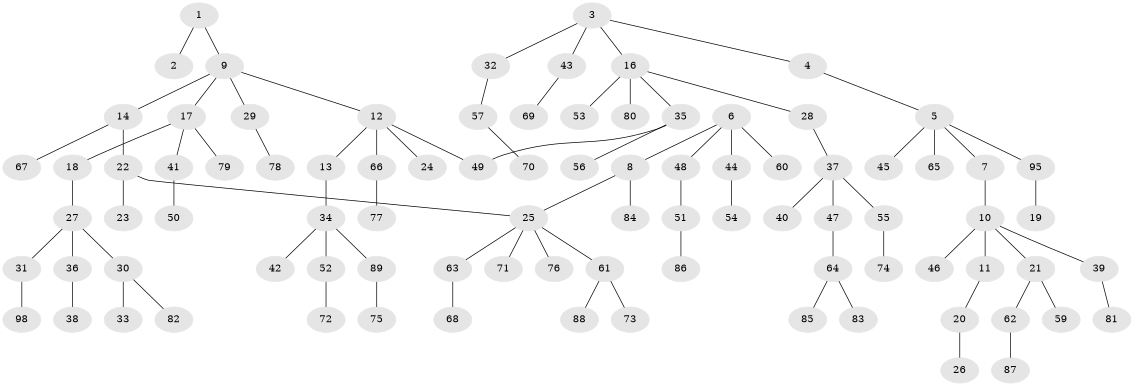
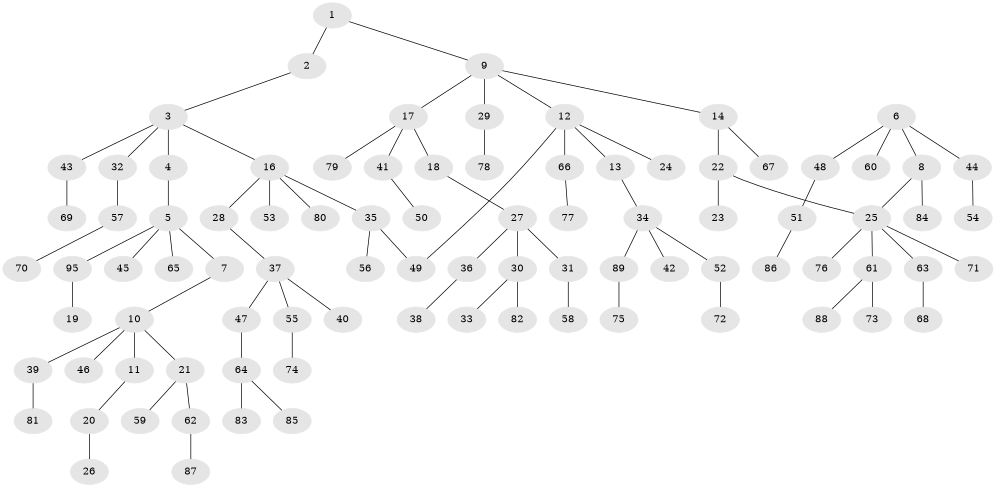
  graph {
    node [color=gray90 style=filled]
    1
    2
    9
    3
    12
    14
    17
    29
    4
    16
    32
    43
    5
    6
    8
    44
    48
    60
    28
    35
    53
    80
    57
    69
    7
    n26 [label=95]
    45
    65
    10
    19
    25
    84
    54
    51
    11
    21
    39
    46
    61
    63
    71
    76
    13
    24
    49
    66
    22
    67
    18
    41
    79
    78
    20
    59
    62
    81
    26
    34
    77
    42
    52
    89
    23
    37
    56
    27
    50
    30
    31
    36
    87
    73
    88
    68
    33
    82
-   58 [label=98]
+   58
    38
    40
    47
    55
    70
    72
    75
    64
    74
    83
    85
    86
    1 -- 2
    1 -- 9
+   2 -- 3
    9 -- 12
    9 -- 14
    9 -- 17
    9 -- 29
    3 -- 4
    3 -- 16
    3 -- 32
    3 -- 43
    12 -- 13
    12 -- 24
    12 -- 49
    12 -- 66
    14 -- 22
    14 -- 67
    17 -- 18
    17 -- 41
    17 -- 79
    29 -- 78
    4 -- 5
    16 -- 28
    16 -- 35
    16 -- 53
    16 -- 80
    32 -- 57
    43 -- 69
    5 -- 7
    5 -- n26
    5 -- 45
    5 -- 65
    6 -- 8
    6 -- 44
    6 -- 48
    6 -- 60
    8 -- 25
    8 -- 84
    44 -- 54
    48 -- 51
    28 -- 37
    35 -- 49
    35 -- 56
    57 -- 70
    7 -- 10
    n26 -- 19
    10 -- 11
    10 -- 21
    10 -- 39
    10 -- 46
    25 -- 61
    25 -- 63
    25 -- 71
    25 -- 76
    51 -- 86
    11 -- 20
    21 -- 59
    21 -- 62
    39 -- 81
    61 -- 73
    61 -- 88
    63 -- 68
    13 -- 34
    66 -- 77
    22 -- 25
    22 -- 23
    18 -- 27
    41 -- 50
    20 -- 26
    62 -- 87
    34 -- 42
    34 -- 52
    34 -- 89
    52 -- 72
    89 -- 75
    37 -- 40
    37 -- 47
    37 -- 55
    27 -- 30
    27 -- 31
    27 -- 36
    30 -- 33
    30 -- 82
    31 -- 58
    36 -- 38
    47 -- 64
    55 -- 74
    64 -- 83
    64 -- 85
  }
